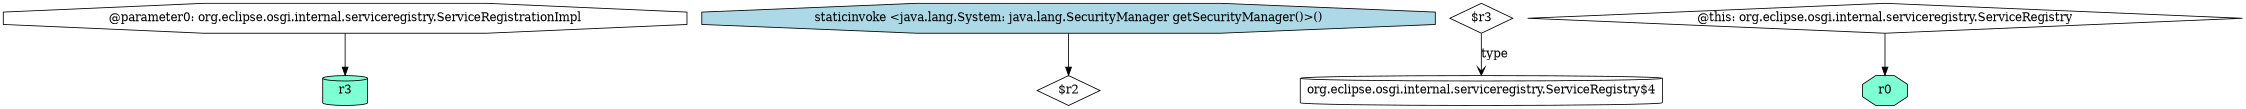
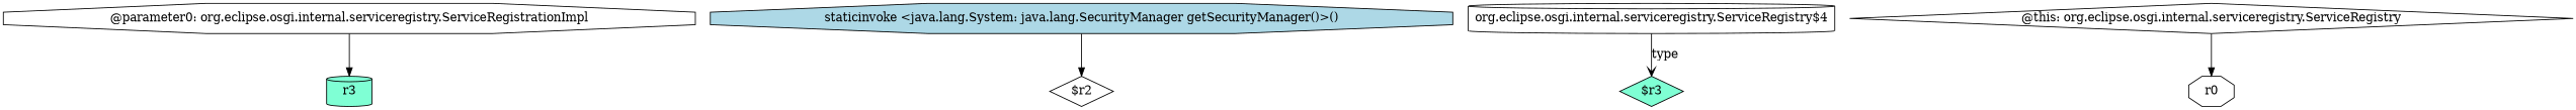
  digraph {
    node [fillcolor=white shape=octagon style=filled]
    edge [arrowhead=normal]
    n1 [label="@parameter0: org.eclipse.osgi.internal.serviceregistry.ServiceRegistrationImpl"]
    n2 [fillcolor=aquamarine label=r3 shape=cylinder]
    n3 [fillcolor=lightblue label="staticinvoke <java.lang.System: java.lang.SecurityManager getSecurityManager()>()"]
    n4 [label="$r2" shape=diamond]
    n5 [label="org.eclipse.osgi.internal.serviceregistry.ServiceRegistry$4" shape=cylinder]
-   n6 [label="$r3" shape=diamond]
+   n6 [fillcolor=aquamarine label="$r3" shape=diamond]
    n7 [label="@this: org.eclipse.osgi.internal.serviceregistry.ServiceRegistry" shape=diamond]
-   n8 [fillcolor=aquamarine label=r0]
+   n8 [label=r0]
    n1 -> n2
    n3 -> n4
-   n6 -> n5 [arrowhead=vee label=type]
+   n5 -> n6 [arrowhead=vee label=type]
    n7 -> n8
  }
